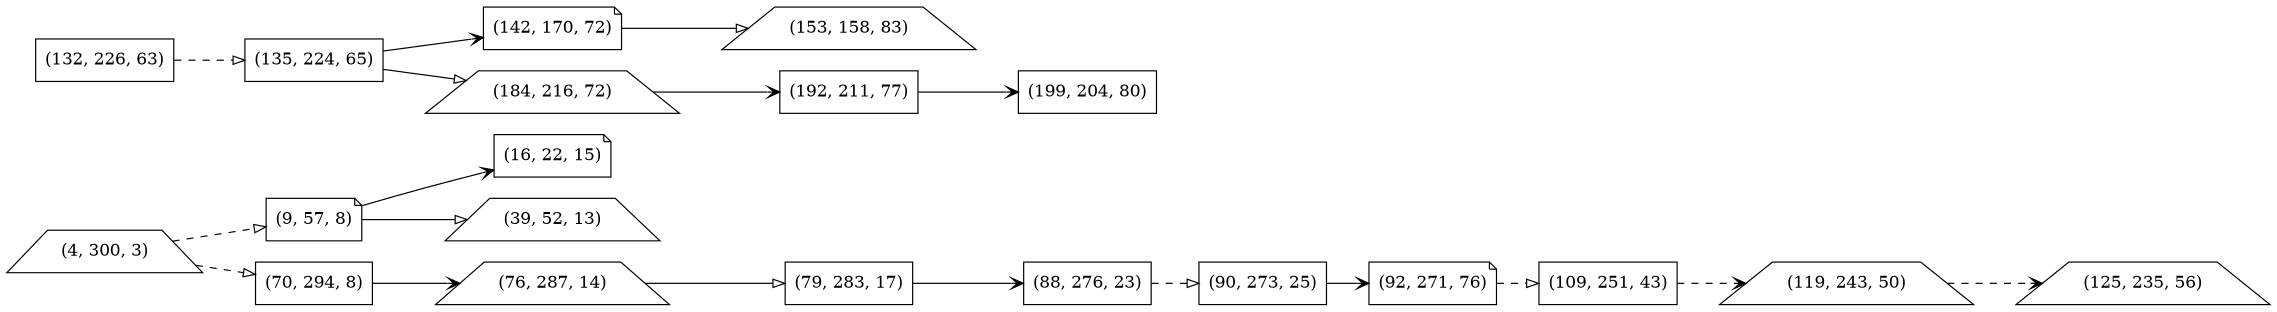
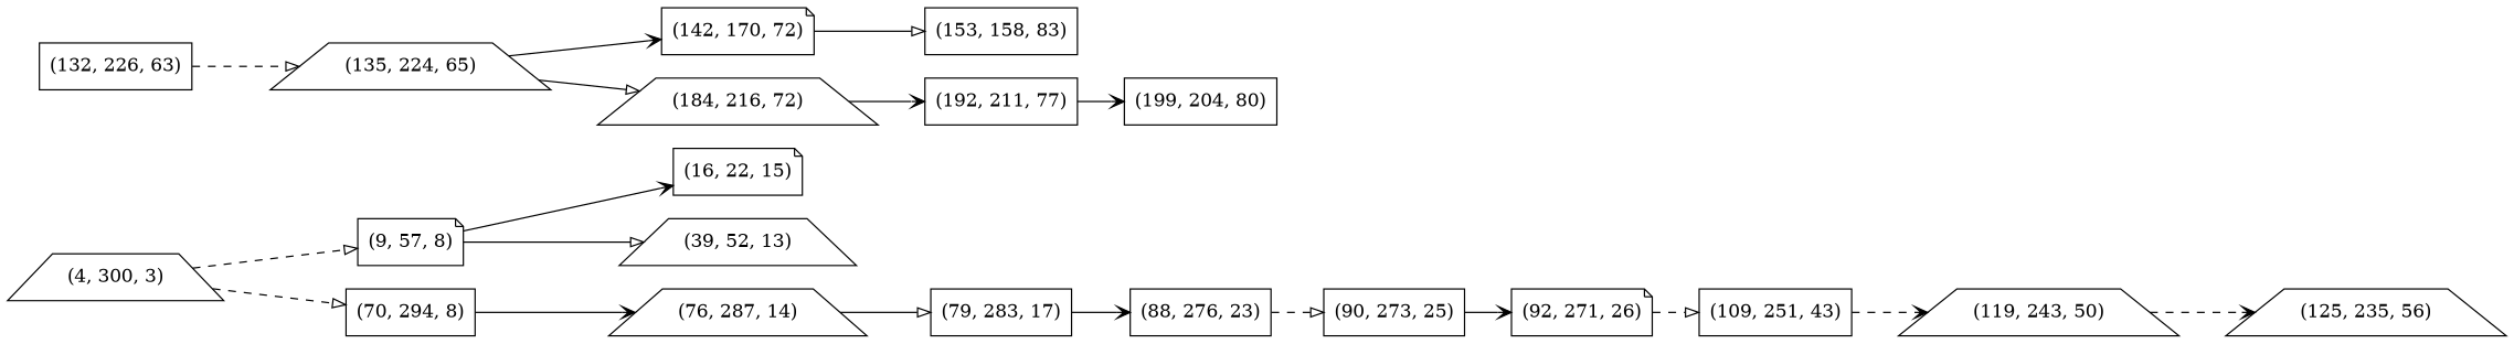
  digraph {
    rankdir=LR
    node [shape=box]
    edge [arrowhead=onormal style=solid]
    "(4, 300, 3)" [shape=trapezium]
    "(9, 57, 8)" [shape=note]
    "(70, 294, 8)"
    "(16, 22, 15)" [shape=note]
    "(39, 52, 13)" [shape=trapezium]
    "(76, 287, 14)" [shape=trapezium]
    "(79, 283, 17)"
    "(88, 276, 23)"
    "(90, 273, 25)"
-   "(92, 271, 26)" [shape=note label="(92, 271, 76)"]
+   "(92, 271, 26)" [shape=note]
    "(109, 251, 43)"
    n12 [label="(119, 243, 50)" shape=trapezium]
    "(125, 235, 56)" [shape=trapezium]
    "(132, 226, 63)"
-   "(135, 224, 65)"
+   "(135, 224, 65)" [shape=trapezium]
    "(142, 170, 72)" [shape=note]
    "(184, 216, 72)" [shape=trapezium]
-   "(153, 158, 83)" [shape=trapezium]
+   "(153, 158, 83)"
    "(192, 211, 77)"
    "(199, 204, 80)"
    "(4, 300, 3)" -> "(9, 57, 8)" [style=dashed]
    "(4, 300, 3)" -> "(70, 294, 8)" [style=dashed]
    "(9, 57, 8)" -> "(16, 22, 15)" [arrowhead=vee]
    "(9, 57, 8)" -> "(39, 52, 13)"
    "(70, 294, 8)" -> "(76, 287, 14)" [arrowhead=vee]
    "(76, 287, 14)" -> "(79, 283, 17)"
    "(79, 283, 17)" -> "(88, 276, 23)" [arrowhead=vee]
    "(88, 276, 23)" -> "(90, 273, 25)" [style=dashed]
    "(90, 273, 25)" -> "(92, 271, 26)" [arrowhead=vee]
    "(92, 271, 26)" -> "(109, 251, 43)" [style=dashed]
    "(109, 251, 43)" -> n12 [arrowhead=vee style=dashed]
    n12 -> "(125, 235, 56)" [arrowhead=vee style=dashed]
    "(132, 226, 63)" -> "(135, 224, 65)" [style=dashed]
    "(135, 224, 65)" -> "(142, 170, 72)" [arrowhead=vee]
    "(135, 224, 65)" -> "(184, 216, 72)"
    "(142, 170, 72)" -> "(153, 158, 83)"
    "(184, 216, 72)" -> "(192, 211, 77)" [arrowhead=vee]
    "(192, 211, 77)" -> "(199, 204, 80)" [arrowhead=vee]
  }
